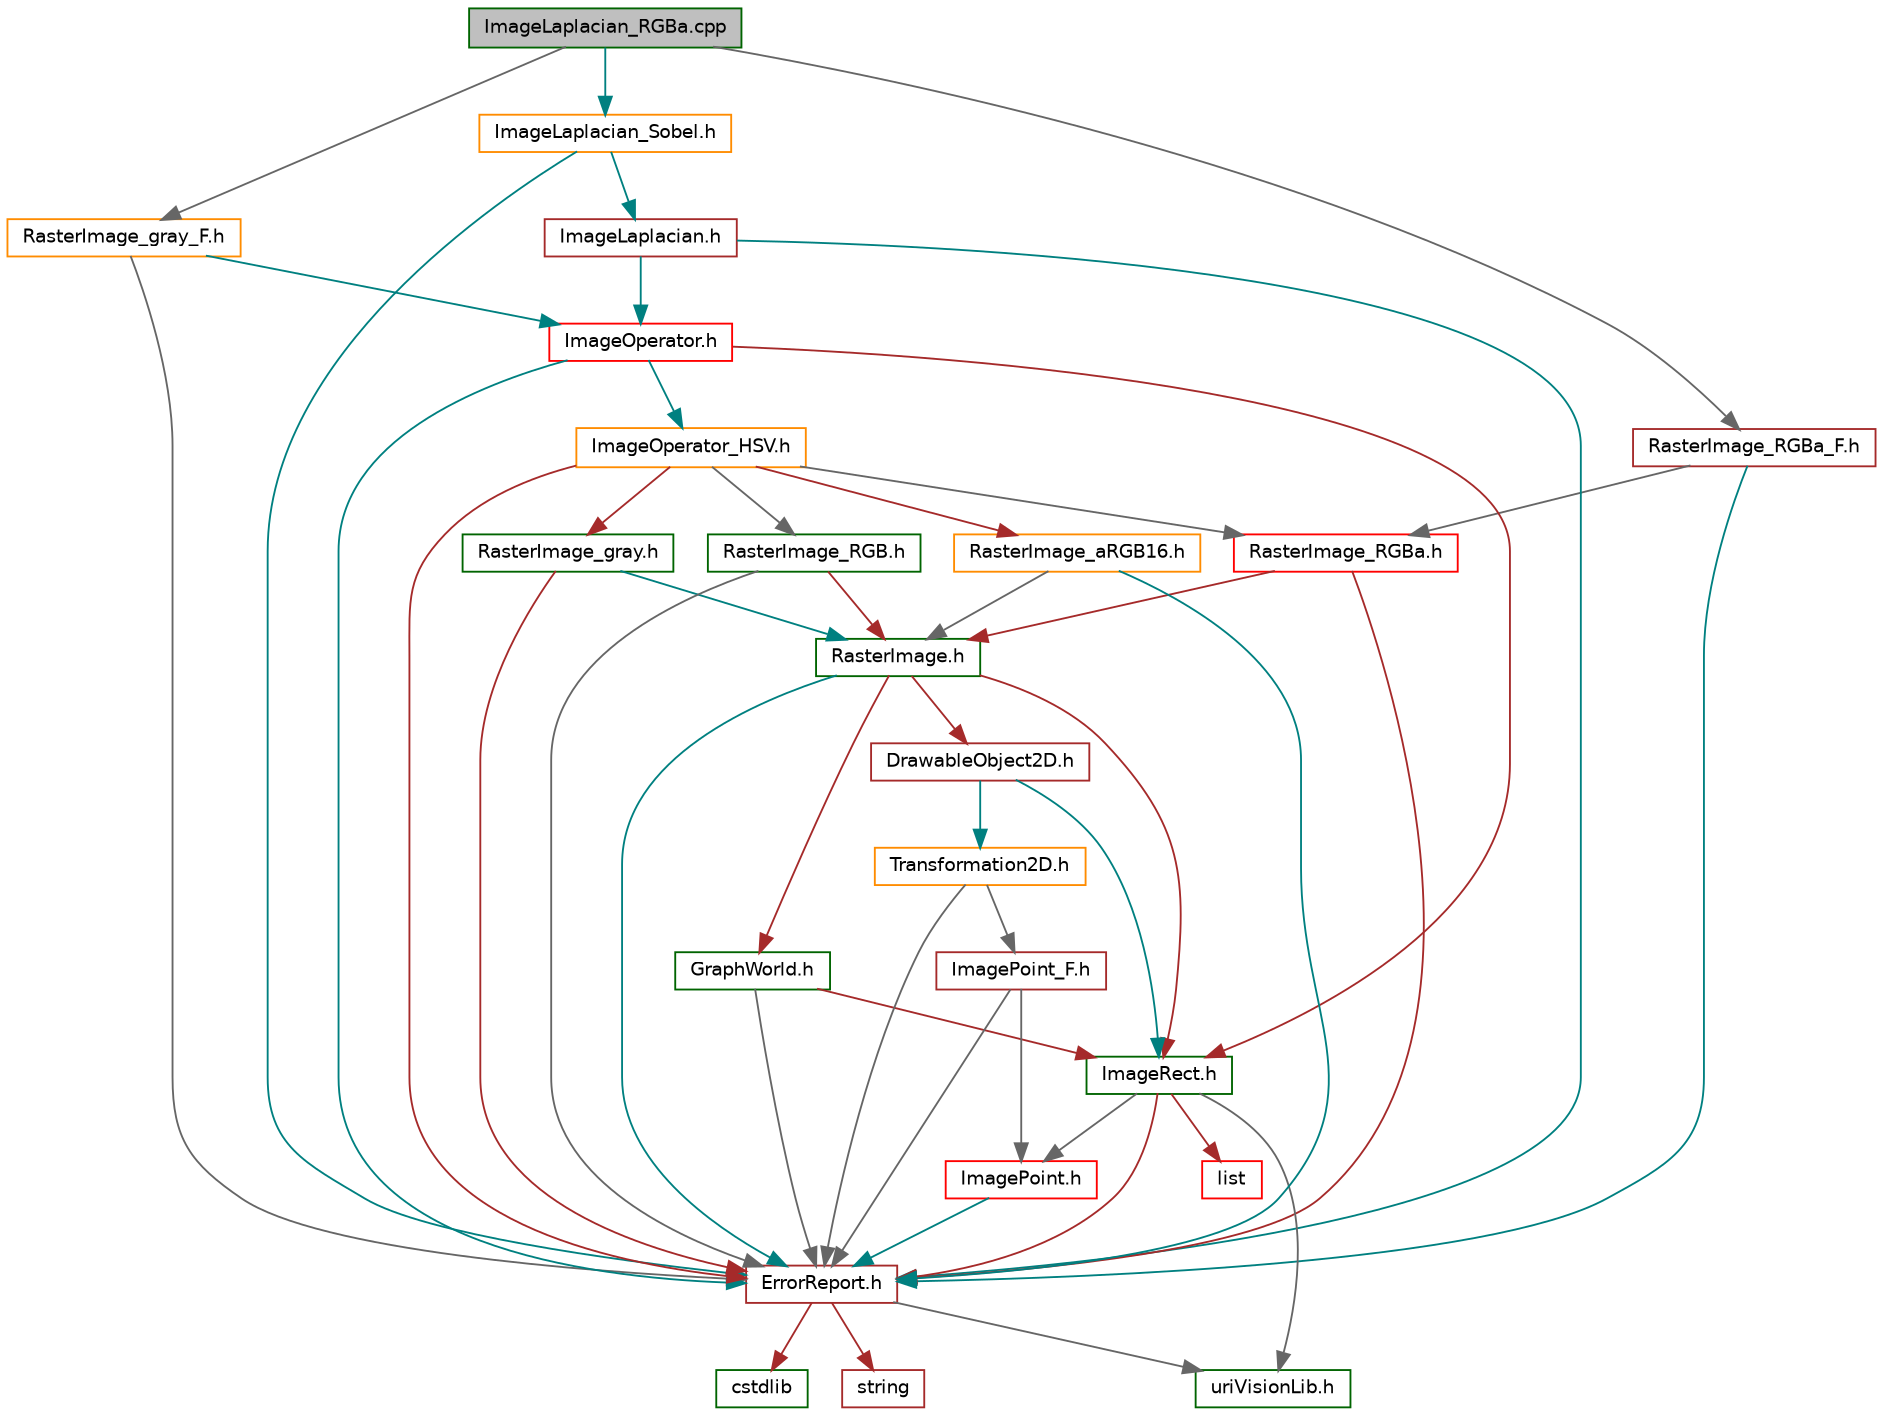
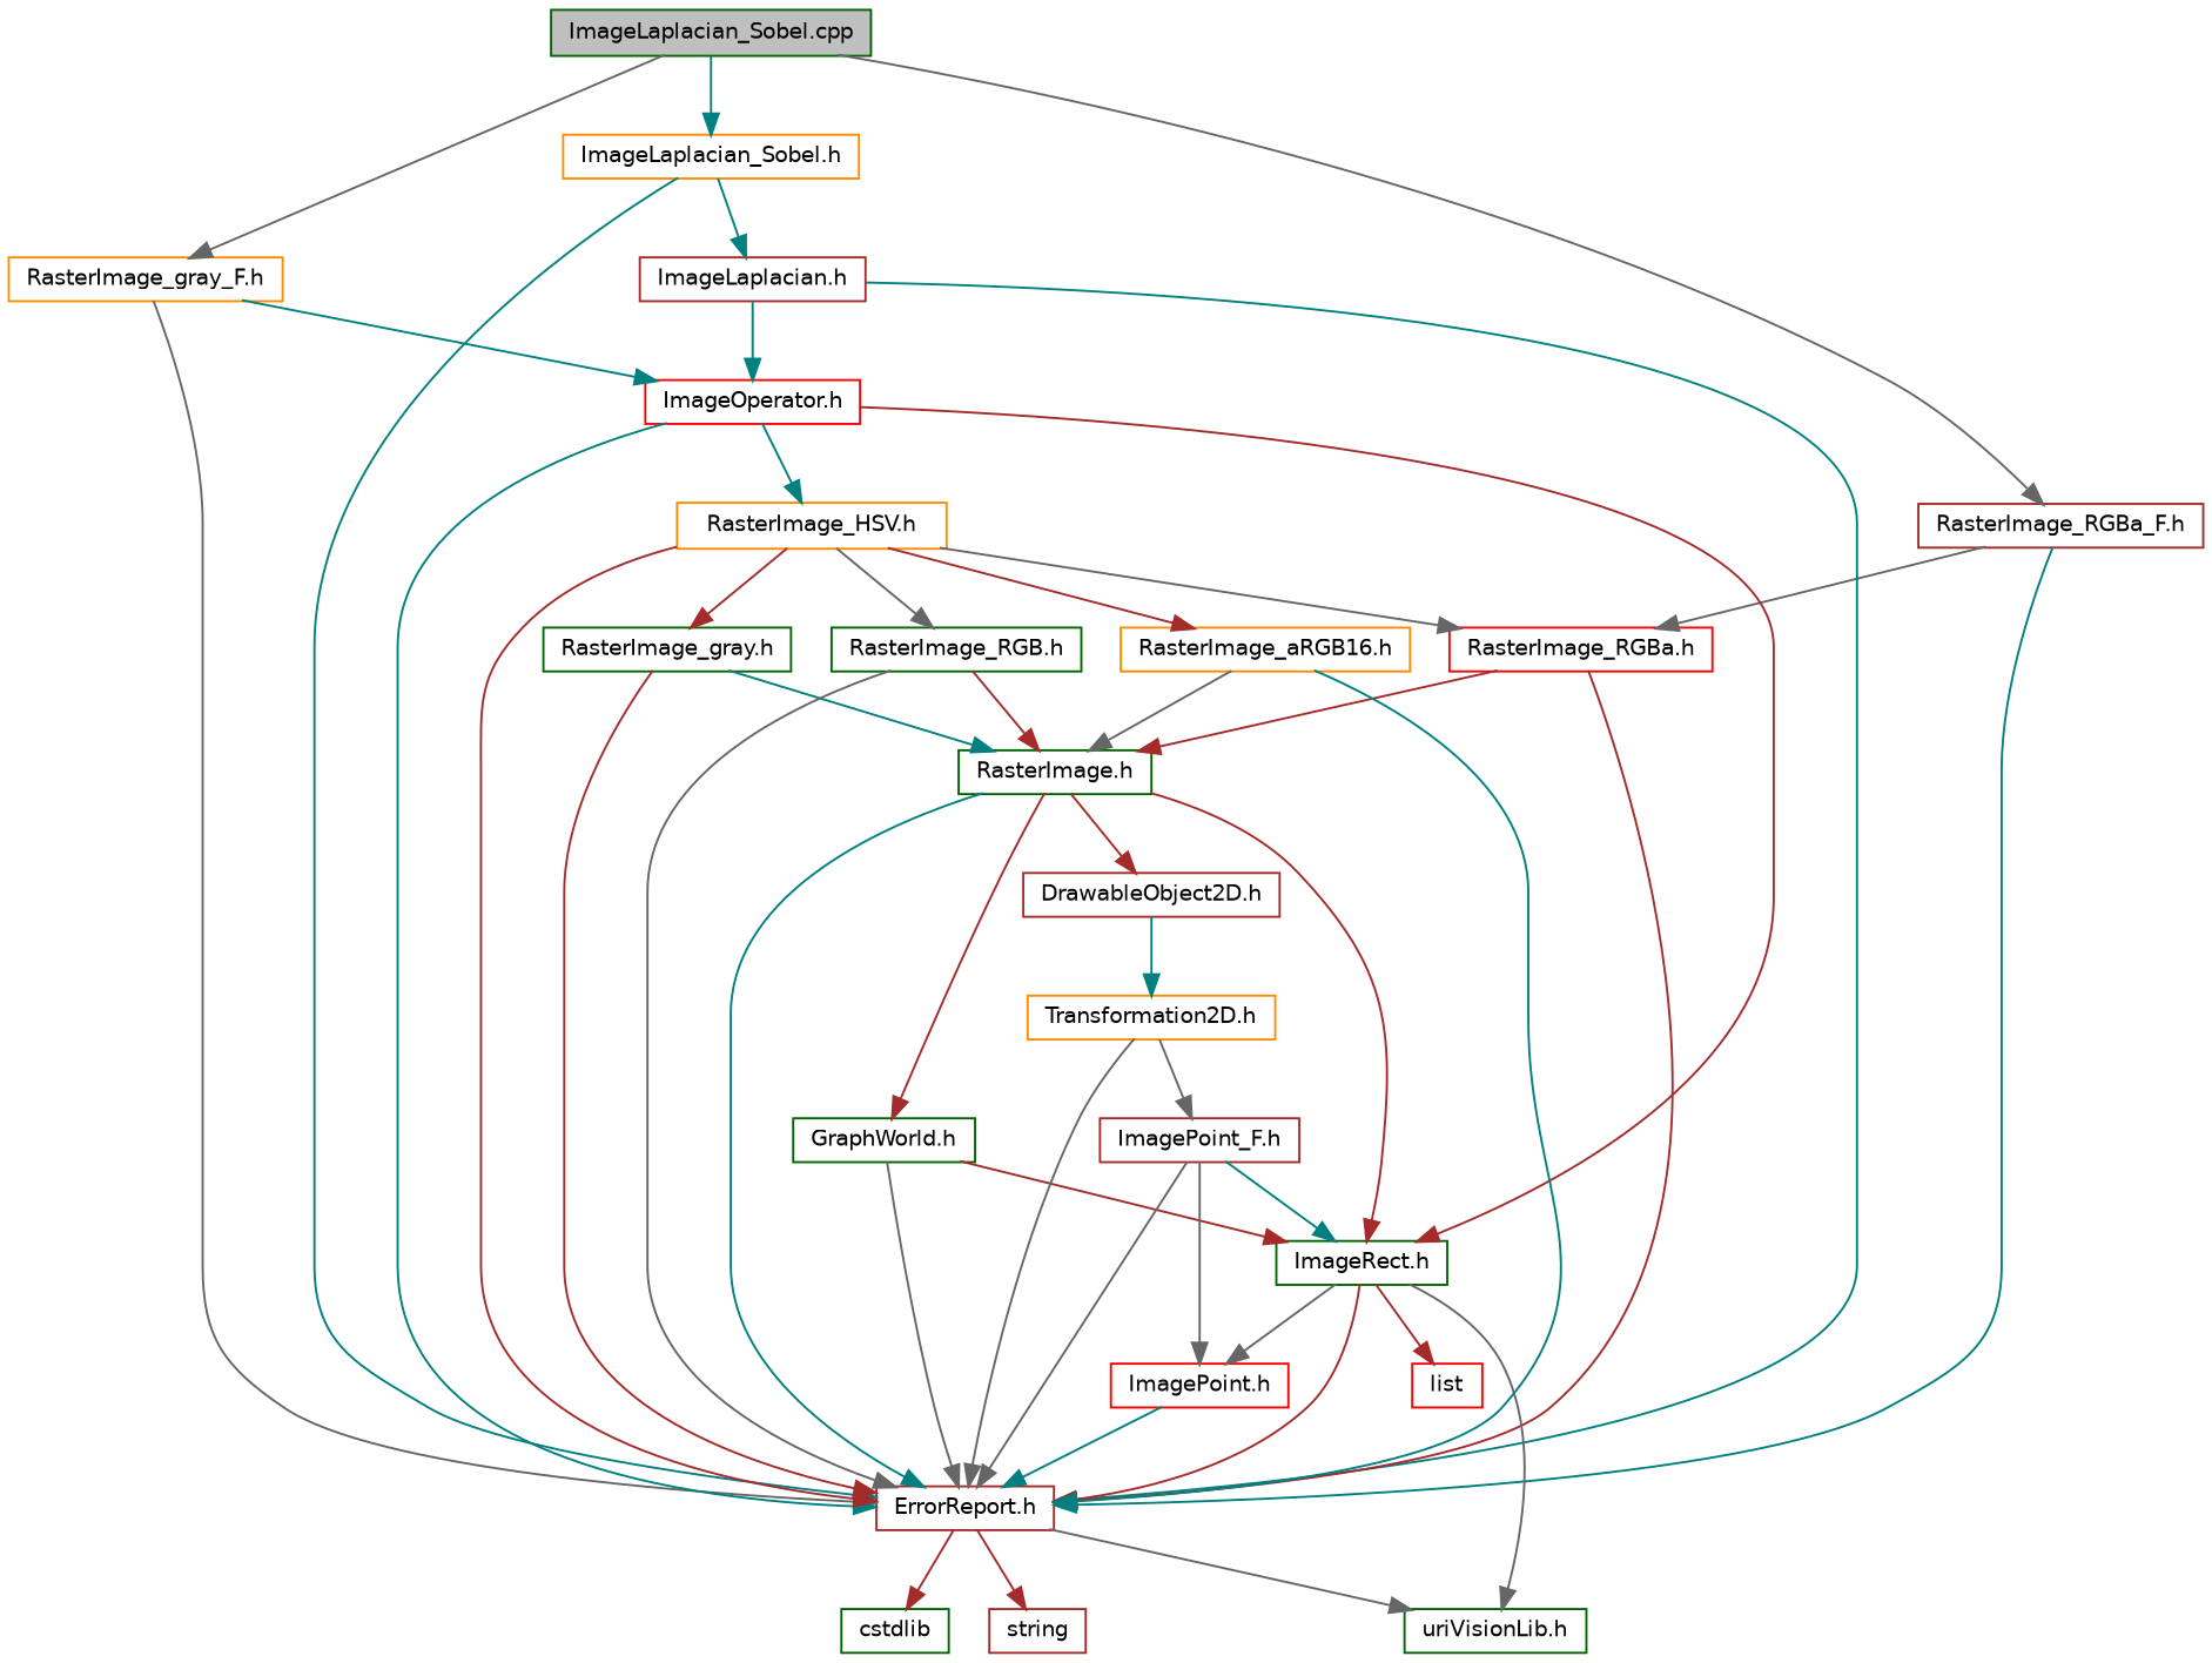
  digraph {
    node [color=darkgreen fillcolor=white fontname=Helvetica fontsize=10 shape=record style=filled]
    edge [color=gray40 fontname=Helvetica fontsize=10 labelfontname=Helvetica labelfontsize=10 style=solid]
-   n1 [fillcolor=grey75 fontcolor=black height=0.2 label="ImageLaplacian_RGBa.cpp" width=0.4]
+   n1 [fillcolor=grey75 fontcolor=black height=0.2 label="ImageLaplacian_Sobel.cpp" width=0.4]
    n2 [color=darkorange height=0.2 label="ImageLaplacian_Sobel.h" width=0.4]
    n3 [color=darkorange height=0.2 label="RasterImage_gray_F.h" width=0.4]
    n4 [color=brown height=0.2 label="RasterImage_RGBa_F.h" width=0.4]
    n5 [color=brown height=0.2 label="ErrorReport.h" width=0.4]
    n6 [color=brown height=0.2 label="ImageLaplacian.h" width=0.4]
    n7 [color=red height=0.2 label="ImageOperator.h" width=0.4]
    n8 [color=red height=0.2 label="RasterImage_RGBa.h" width=0.4]
    n9 [color=brown height=0.2 label=string width=0.4]
    n10 [height=0.2 label=cstdlib width=0.4]
    n11 [height=0.2 label="uriVisionLib.h" width=0.4]
    n12 [height=0.2 label="ImageRect.h" width=0.4]
-   n13 [color=darkorange height=0.2 label="ImageOperator_HSV.h" width=0.4]
+   n13 [color=darkorange height=0.2 label="RasterImage_HSV.h" width=0.4]
    n14 [color=red height=0.2 label=list width=0.4]
    n15 [color=red height=0.2 label="ImagePoint.h" width=0.4]
    n16 [height=0.2 label="RasterImage_gray.h" width=0.4]
    n17 [height=0.2 label="RasterImage_RGB.h" width=0.4]
    n18 [color=darkorange height=0.2 label="RasterImage_aRGB16.h" width=0.4]
    n19 [height=0.2 label="RasterImage.h" width=0.4]
    n20 [color=brown height=0.2 label="DrawableObject2D.h" width=0.4]
    n21 [height=0.2 label="GraphWorld.h" width=0.4]
    n22 [color=darkorange height=0.2 label="Transformation2D.h" width=0.4]
    n23 [color=brown height=0.2 label="ImagePoint_F.h" width=0.4]
    n1 -> n2 [color=teal]
    n1 -> n3
    n1 -> n4
    n2 -> n5 [color=teal]
    n2 -> n6 [color=teal]
    n3 -> n5
    n3 -> n7 [color=teal]
    n4 -> n5 [color=teal]
    n4 -> n8
    n5 -> n9 [color=brown]
    n5 -> n10 [color=brown]
    n5 -> n11
    n6 -> n5 [color=teal]
    n6 -> n7 [color=teal]
    n7 -> n5 [color=teal]
    n7 -> n12 [color=brown]
    n7 -> n13 [color=teal]
    n8 -> n5 [color=brown]
    n8 -> n19 [color=brown]
    n12 -> n5 [color=brown]
    n12 -> n11
    n12 -> n14 [color=brown]
    n12 -> n15
    n13 -> n5 [color=brown]
    n13 -> n8
    n13 -> n16 [color=brown]
    n13 -> n17
    n13 -> n18 [color=brown]
    n15 -> n5 [color=teal]
    n16 -> n5 [color=brown]
    n16 -> n19 [color=teal]
    n17 -> n5
    n17 -> n19 [color=brown]
    n18 -> n5 [color=teal]
    n18 -> n19
    n19 -> n5 [color=teal]
    n19 -> n12 [color=brown]
    n19 -> n20 [color=brown]
    n19 -> n21 [color=brown]
-   n20 -> n12 [color=teal]
+   n23 -> n12 [color=teal]
    n20 -> n22 [color=teal]
    n21 -> n5
    n21 -> n12 [color=brown]
    n22 -> n5
    n22 -> n23
    n23 -> n5
    n23 -> n15
  }
